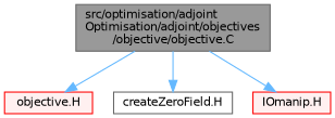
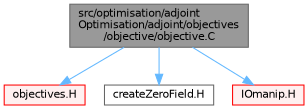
  digraph {
    node [color=red fillcolor="#FFF0F0" fontname=Helvetica fontsize=10 shape=box style=filled]
    edge [color=steelblue1 fontname=Helvetica fontsize=10 labelfontname=Helvetica labelfontsize=10 style=solid]
    n1 [color=gray40 fillcolor=grey60 fontcolor=black height=0.2 label="src/optimisation/adjoint\lOptimisation/adjoint/objectives\l/objective/objective.C" width=0.4]
-   n2 [height=0.2 label="objective.H" width=0.4]
+   n2 [height=0.2 label="objectives.H" width=0.4]
    n3 [color=grey40 fillcolor=white height=0.2 label="createZeroField.H" width=0.4]
    n4 [height=0.2 label="IOmanip.H" width=0.4]
    n1 -> n2
    n1 -> n3
    n1 -> n4
  }
